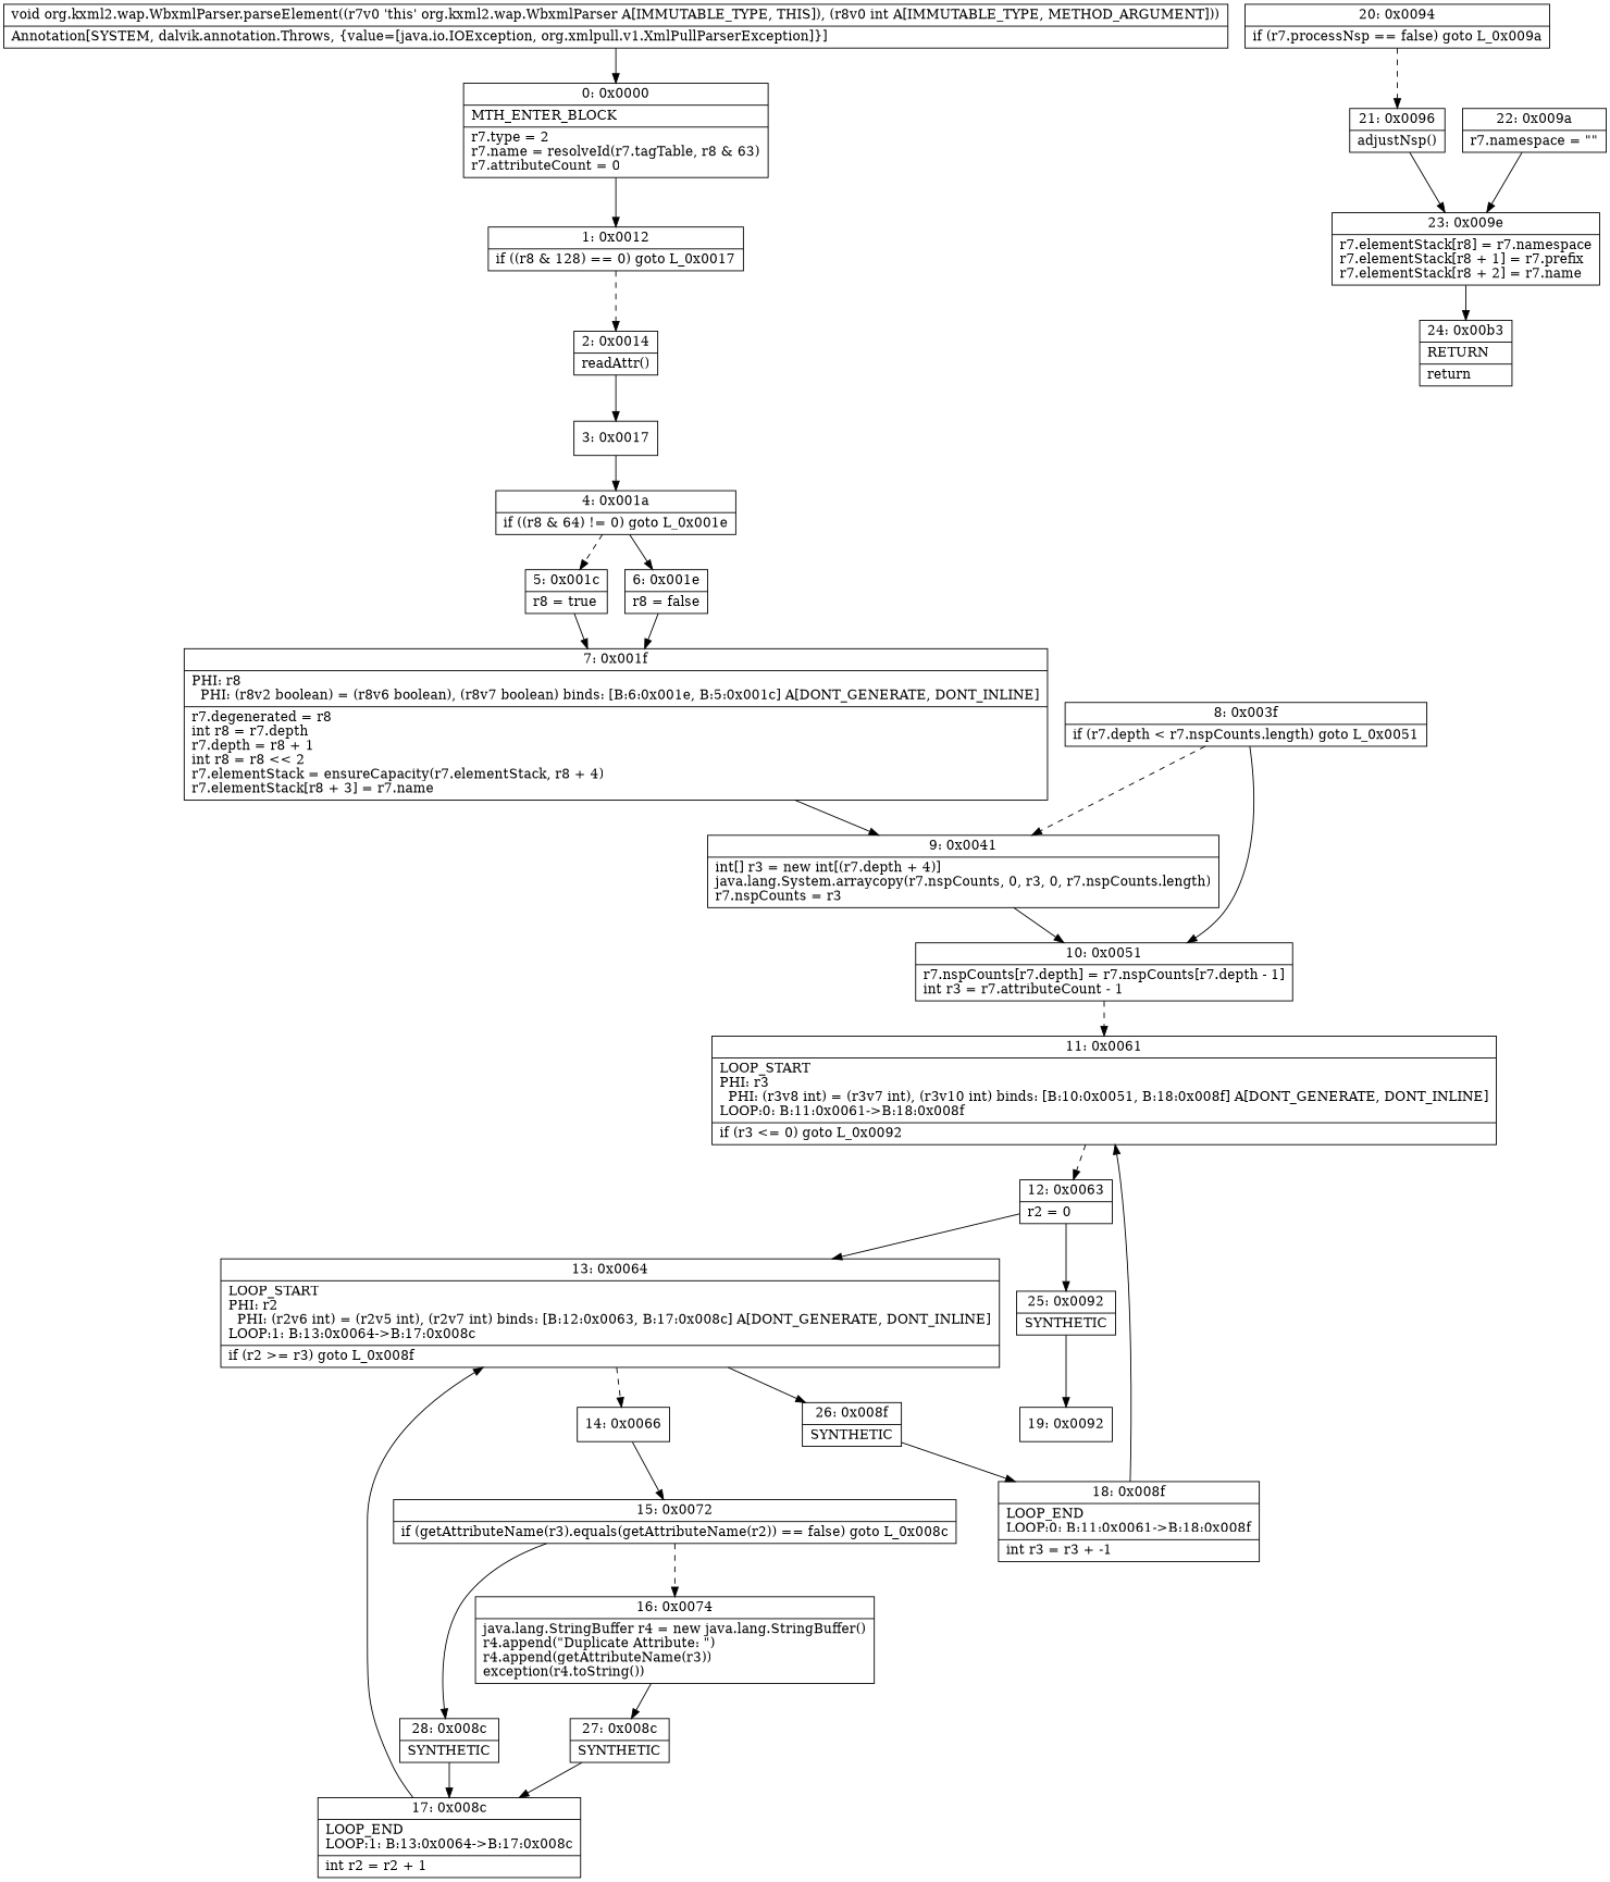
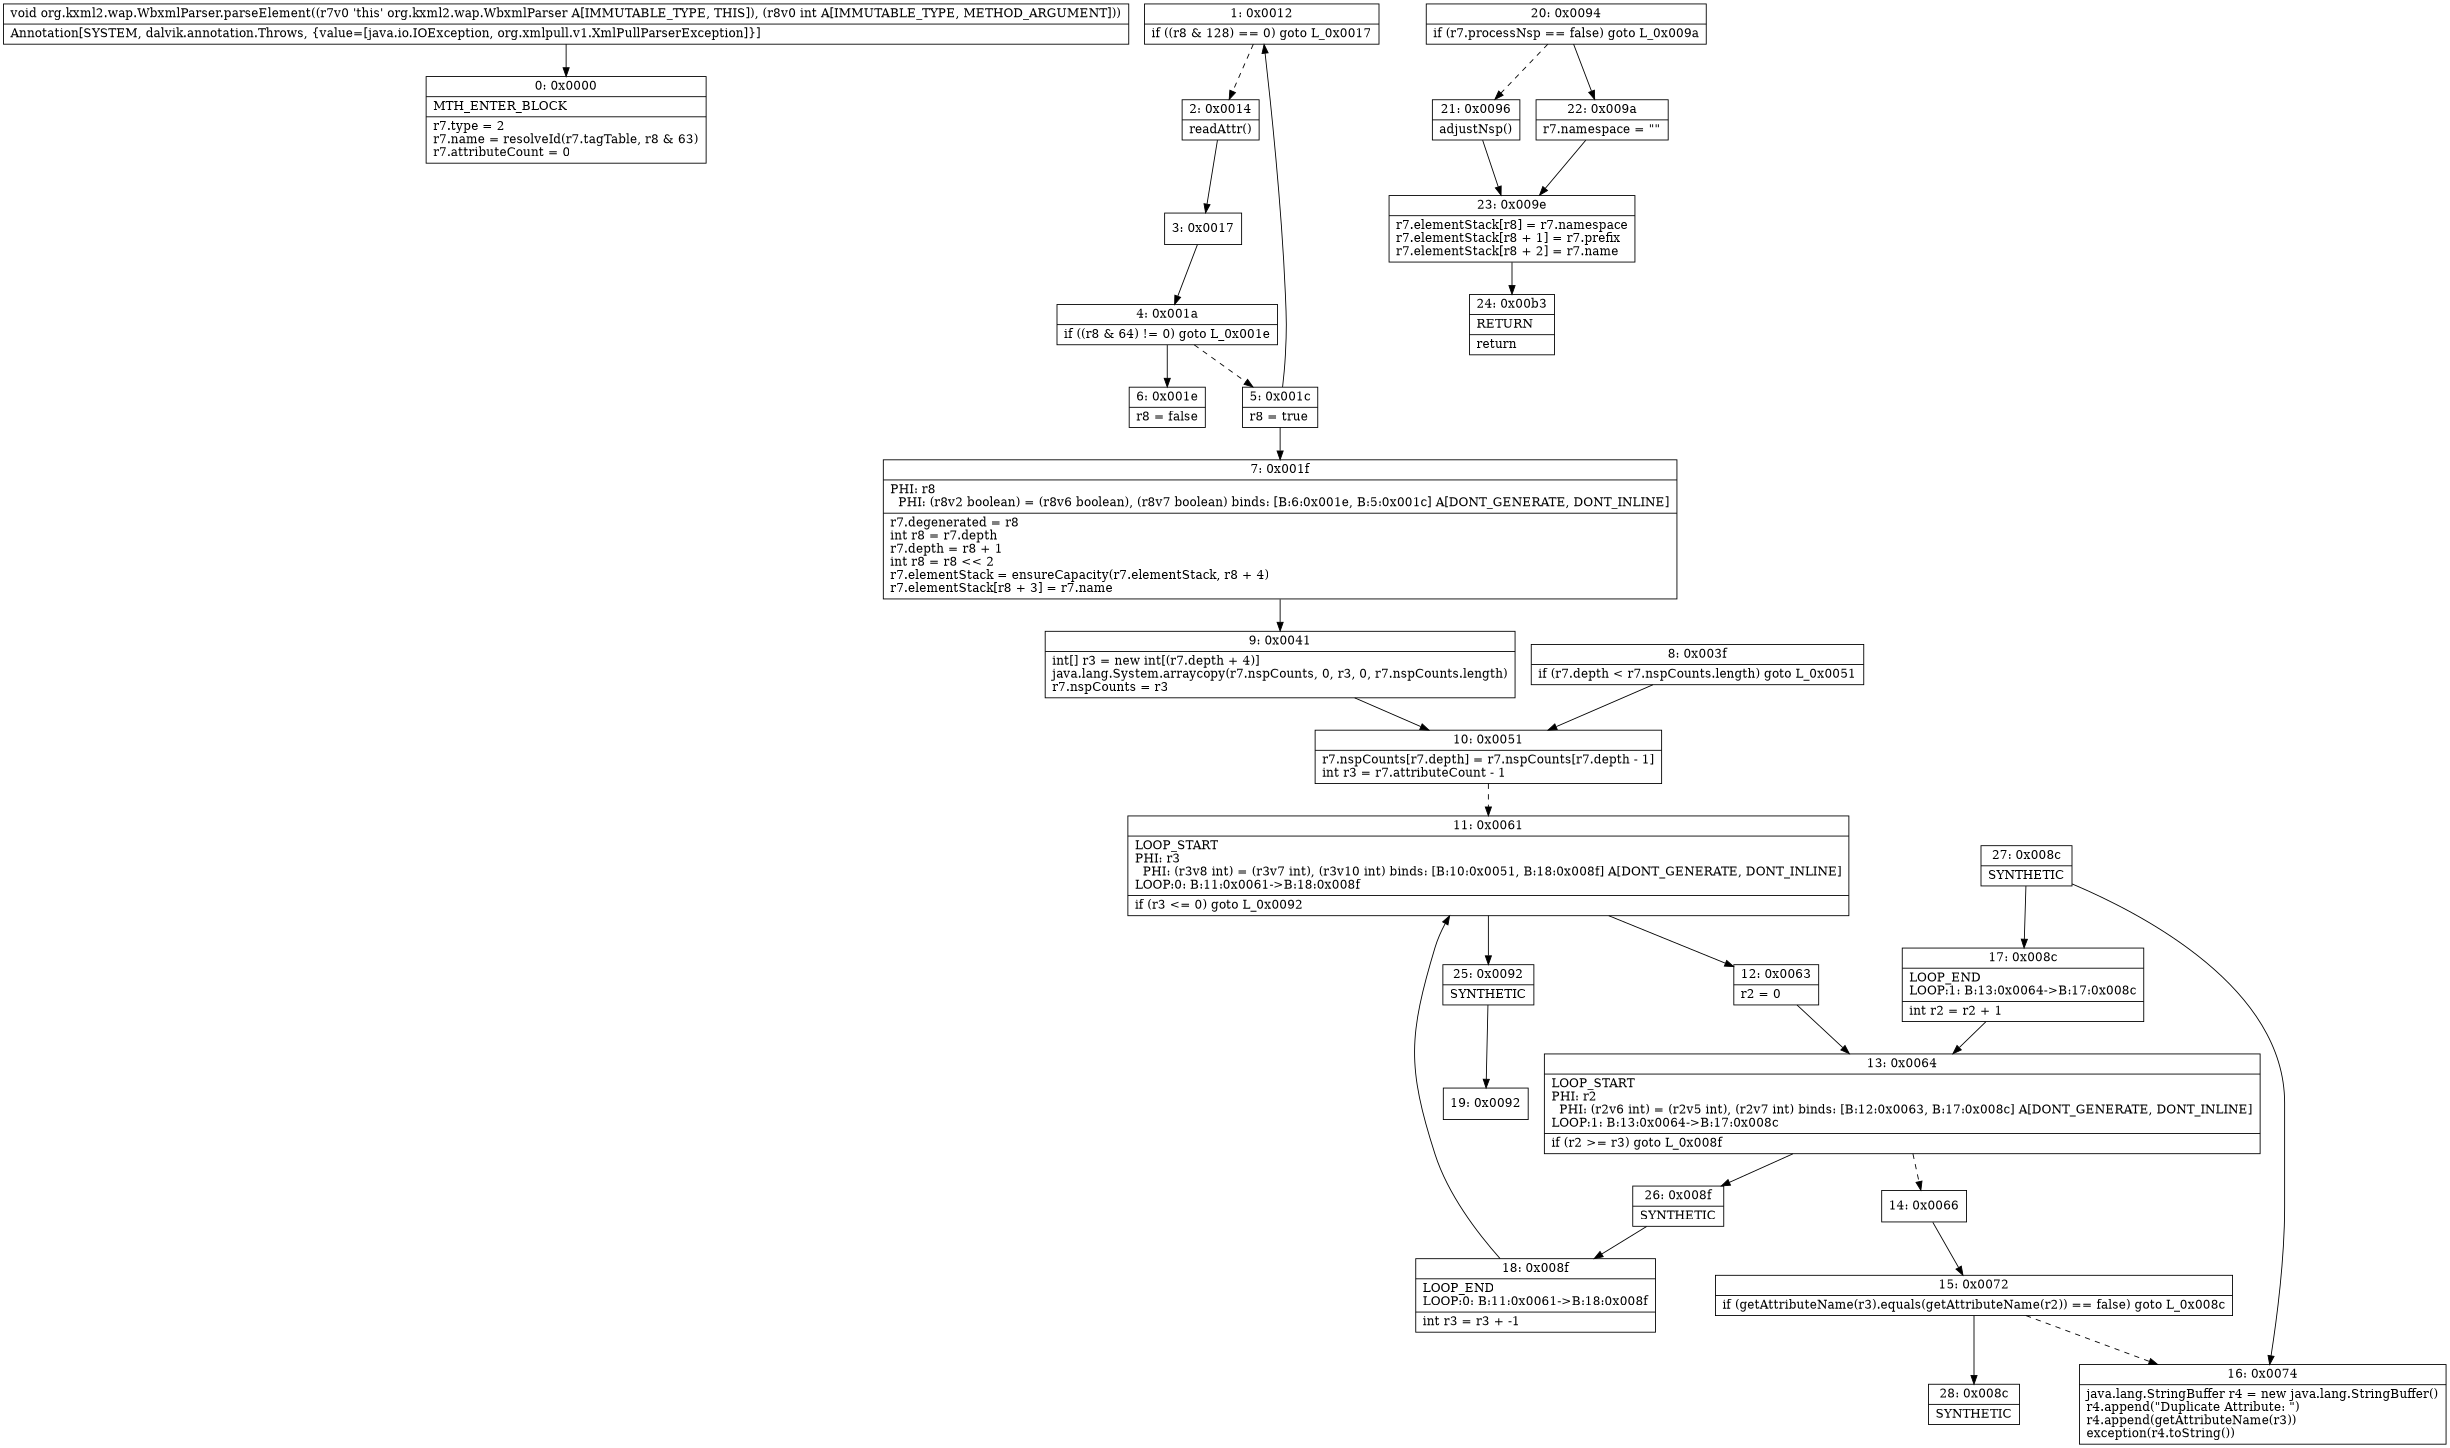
  digraph {
    node [shape=record]
    n1 [label="{0\:\ 0x0000|MTH_ENTER_BLOCK\l|r7.type = 2\lr7.name = resolveId(r7.tagTable, r8 & 63)\lr7.attributeCount = 0\l}"]
    n2 [label="{1\:\ 0x0012|if ((r8 & 128) == 0) goto L_0x0017\l}"]
    n3 [label="{2\:\ 0x0014|readAttr()\l}"]
    n4 [label="{3\:\ 0x0017}"]
    n5 [label="{4\:\ 0x001a|if ((r8 & 64) != 0) goto L_0x001e\l}"]
    n6 [label="{5\:\ 0x001c|r8 = true\l}"]
    n7 [label="{6\:\ 0x001e|r8 = false\l}"]
    n8 [label="{7\:\ 0x001f|PHI: r8 \l  PHI: (r8v2 boolean) = (r8v6 boolean), (r8v7 boolean) binds: [B:6:0x001e, B:5:0x001c] A[DONT_GENERATE, DONT_INLINE]\l|r7.degenerated = r8\lint r8 = r7.depth\lr7.depth = r8 + 1\lint r8 = r8 \<\< 2\lr7.elementStack = ensureCapacity(r7.elementStack, r8 + 4)\lr7.elementStack[r8 + 3] = r7.name\l}"]
    n9 [label="{9\:\ 0x0041|int[] r3 = new int[(r7.depth + 4)]\ljava.lang.System.arraycopy(r7.nspCounts, 0, r3, 0, r7.nspCounts.length)\lr7.nspCounts = r3\l}"]
    n10 [label="{8\:\ 0x003f|if (r7.depth \< r7.nspCounts.length) goto L_0x0051\l}"]
    n11 [label="{10\:\ 0x0051|r7.nspCounts[r7.depth] = r7.nspCounts[r7.depth \- 1]\lint r3 = r7.attributeCount \- 1\l}"]
    n12 [label="{11\:\ 0x0061|LOOP_START\lPHI: r3 \l  PHI: (r3v8 int) = (r3v7 int), (r3v10 int) binds: [B:10:0x0051, B:18:0x008f] A[DONT_GENERATE, DONT_INLINE]\lLOOP:0: B:11:0x0061\-\>B:18:0x008f\l|if (r3 \<= 0) goto L_0x0092\l}"]
    n13 [label="{12\:\ 0x0063|r2 = 0\l}"]
    n14 [label="{25\:\ 0x0092|SYNTHETIC\l}"]
    n15 [label="{13\:\ 0x0064|LOOP_START\lPHI: r2 \l  PHI: (r2v6 int) = (r2v5 int), (r2v7 int) binds: [B:12:0x0063, B:17:0x008c] A[DONT_GENERATE, DONT_INLINE]\lLOOP:1: B:13:0x0064\-\>B:17:0x008c\l|if (r2 \>= r3) goto L_0x008f\l}"]
    n16 [label="{19\:\ 0x0092}"]
    n17 [label="{14\:\ 0x0066}"]
    n18 [label="{26\:\ 0x008f|SYNTHETIC\l}"]
    n19 [label="{15\:\ 0x0072|if (getAttributeName(r3).equals(getAttributeName(r2)) == false) goto L_0x008c\l}"]
    n20 [label="{18\:\ 0x008f|LOOP_END\lLOOP:0: B:11:0x0061\-\>B:18:0x008f\l|int r3 = r3 + \-1\l}"]
    n21 [label="{16\:\ 0x0074|java.lang.StringBuffer r4 = new java.lang.StringBuffer()\lr4.append(\"Duplicate Attribute: \")\lr4.append(getAttributeName(r3))\lexception(r4.toString())\l}"]
    n22 [label="{28\:\ 0x008c|SYNTHETIC\l}"]
    n23 [label="{27\:\ 0x008c|SYNTHETIC\l}"]
    n24 [label="{17\:\ 0x008c|LOOP_END\lLOOP:1: B:13:0x0064\-\>B:17:0x008c\l|int r2 = r2 + 1\l}"]
    n25 [label="{20\:\ 0x0094|if (r7.processNsp == false) goto L_0x009a\l}"]
    n26 [label="{21\:\ 0x0096|adjustNsp()\l}"]
    n27 [label="{22\:\ 0x009a|r7.namespace = \"\"\l}"]
    n28 [label="{23\:\ 0x009e|r7.elementStack[r8] = r7.namespace\lr7.elementStack[r8 + 1] = r7.prefix\lr7.elementStack[r8 + 2] = r7.name\l}"]
    n29 [label="{24\:\ 0x00b3|RETURN\l|return\l}"]
    n30 [label="{void org.kxml2.wap.WbxmlParser.parseElement((r7v0 'this' org.kxml2.wap.WbxmlParser A[IMMUTABLE_TYPE, THIS]), (r8v0 int A[IMMUTABLE_TYPE, METHOD_ARGUMENT]))  | Annotation[SYSTEM, dalvik.annotation.Throws, \{value=[java.io.IOException, org.xmlpull.v1.XmlPullParserException]\}]\l}"]
-   n1 -> n2
+   n6 -> n2
    n2 -> n3 [style=dashed]
    n3 -> n4
    n4 -> n5
    n5 -> n6 [style=dashed]
    n5 -> n7
    n6 -> n8
-   n7 -> n8
    n8 -> n9
    n9 -> n11
-   n10 -> n9 [style=dashed]
    n10 -> n11
    n11 -> n12 [style=dashed]
-   n12 -> n13 [style=dashed]
-   n13 -> n14
+   n12 -> n13 [style=solid]
+   n12 -> n14
    n13 -> n15
    n14 -> n16
    n15 -> n17 [style=dashed]
    n15 -> n18
    n17 -> n19
    n18 -> n20
    n19 -> n21 [style=dashed]
    n19 -> n22
    n20 -> n12
-   n21 -> n23
-   n22 -> n24
+   n23 -> n21
    n23 -> n24
    n24 -> n15
    n25 -> n26 [style=dashed]
+   n25 -> n27
    n26 -> n28
    n27 -> n28
    n28 -> n29
    n30 -> n1
  }
